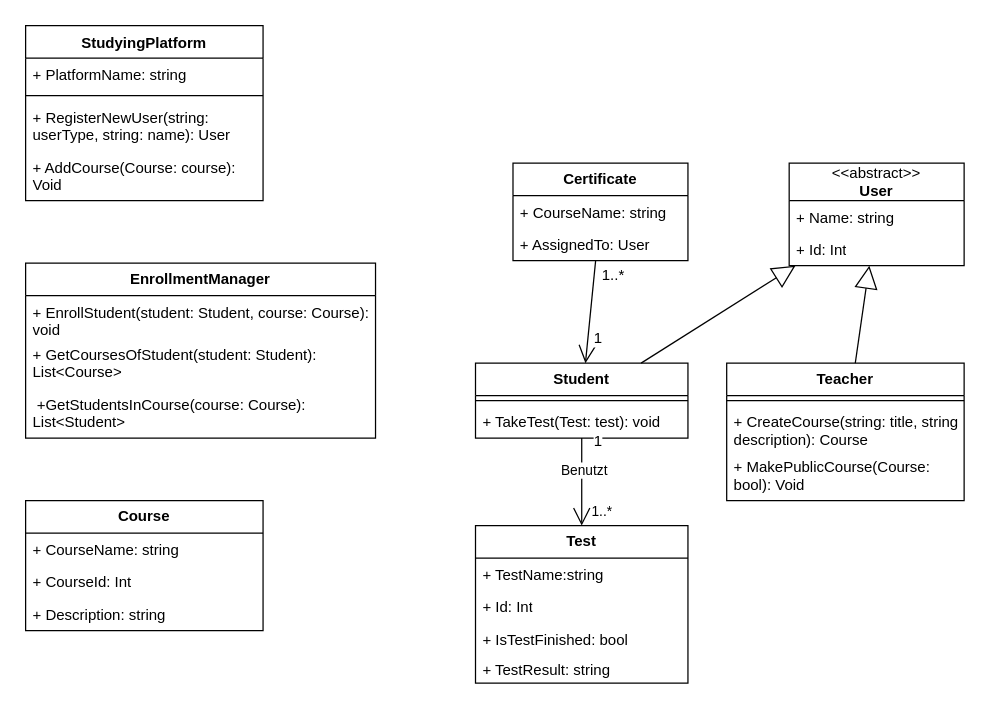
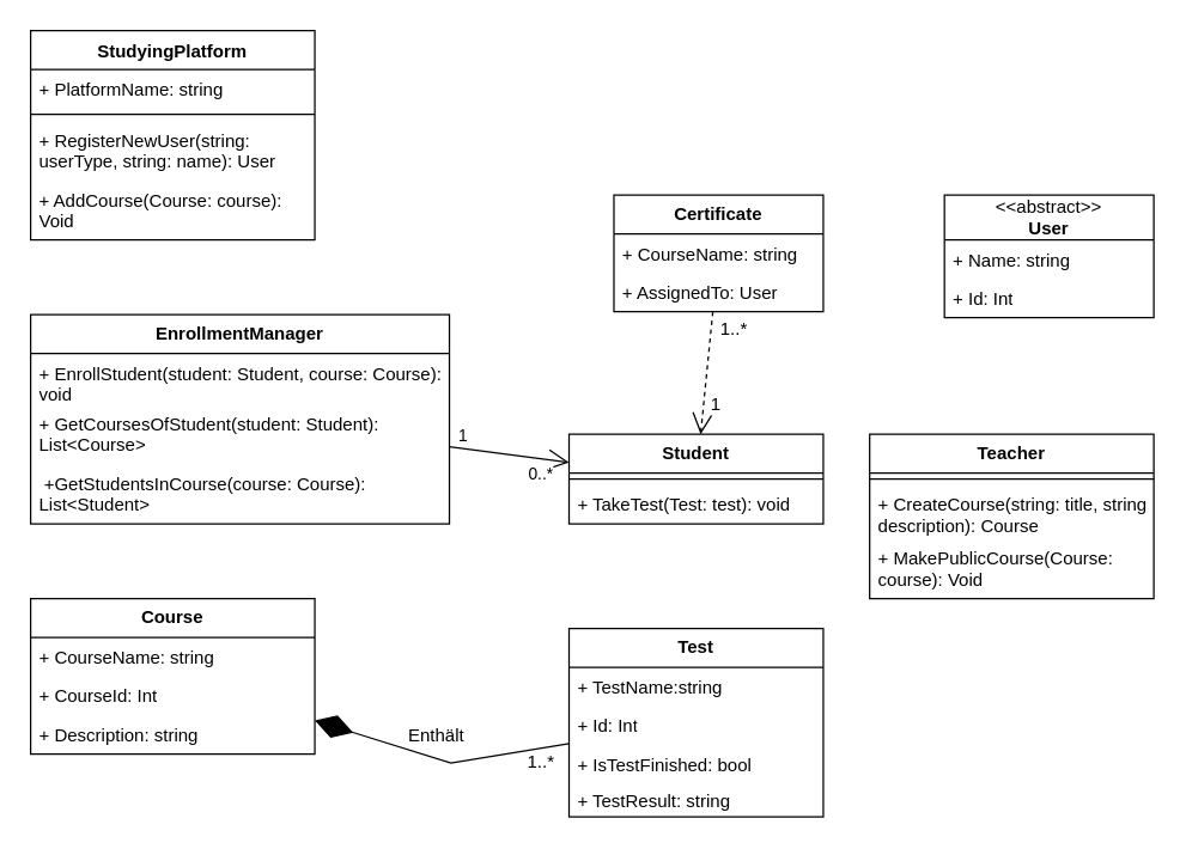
  <mxCell id="0" />
  <mxCell id="1" parent="0" />
  <mxCell id="2" value="&lt;b&gt;Course&lt;/b&gt;" style="swimlane;fontStyle=0;childLayout=stackLayout;horizontal=1;startSize=26;fillColor=none;horizontalStack=0;resizeParent=1;resizeParentMax=0;resizeLast=0;collapsible=1;marginBottom=0;whiteSpace=wrap;html=1;" parent="1" vertex="1"><mxGeometry x="20" y="400" width="190" height="104" as="geometry" /></mxCell>
  <mxCell id="3" value="+ CourseName: string" style="text;strokeColor=none;fillColor=none;align=left;verticalAlign=top;spacingLeft=4;spacingRight=4;overflow=hidden;rotatable=0;points=[[0,0.5],[1,0.5]];portConstraint=eastwest;whiteSpace=wrap;html=1;" parent="2" vertex="1"><mxGeometry y="26" width="190" height="26" as="geometry" /></mxCell>
  <mxCell id="4" value="+ CourseId: Int" style="text;strokeColor=none;fillColor=none;align=left;verticalAlign=top;spacingLeft=4;spacingRight=4;overflow=hidden;rotatable=0;points=[[0,0.5],[1,0.5]];portConstraint=eastwest;whiteSpace=wrap;html=1;" parent="2" vertex="1"><mxGeometry y="52" width="190" height="26" as="geometry" /></mxCell>
  <mxCell id="5" value="+ Description: string" style="text;strokeColor=none;fillColor=none;align=left;verticalAlign=top;spacingLeft=4;spacingRight=4;overflow=hidden;rotatable=0;points=[[0,0.5],[1,0.5]];portConstraint=eastwest;whiteSpace=wrap;html=1;" parent="2" vertex="1"><mxGeometry y="78" width="190" height="26" as="geometry" /></mxCell>
  <mxCell id="6" value="&lt;b&gt;Student&lt;/b&gt;" style="swimlane;fontStyle=0;childLayout=stackLayout;horizontal=1;startSize=26;fillColor=none;horizontalStack=0;resizeParent=1;resizeParentMax=0;resizeLast=0;collapsible=1;marginBottom=0;whiteSpace=wrap;html=1;" parent="1" vertex="1"><mxGeometry x="380" y="290" width="170" height="60" as="geometry" /></mxCell>
  <mxCell id="7" value="" style="line;strokeWidth=1;fillColor=none;align=left;verticalAlign=middle;spacingTop=-1;spacingLeft=3;spacingRight=3;rotatable=0;labelPosition=right;points=[];portConstraint=eastwest;strokeColor=inherit;" parent="6" vertex="1"><mxGeometry y="26" width="170" height="8" as="geometry" /></mxCell>
  <mxCell id="8" value="+ TakeTest(Test: test): void" style="text;strokeColor=none;fillColor=none;align=left;verticalAlign=top;spacingLeft=4;spacingRight=4;overflow=hidden;rotatable=0;points=[[0,0.5],[1,0.5]];portConstraint=eastwest;whiteSpace=wrap;html=1;" parent="6" vertex="1"><mxGeometry y="34" width="170" height="26" as="geometry" /></mxCell>
  <mxCell id="9" value="&lt;b&gt;Teacher&lt;/b&gt;" style="swimlane;fontStyle=0;childLayout=stackLayout;horizontal=1;startSize=26;fillColor=none;horizontalStack=0;resizeParent=1;resizeParentMax=0;resizeLast=0;collapsible=1;marginBottom=0;whiteSpace=wrap;html=1;" parent="1" vertex="1"><mxGeometry x="581" y="290" width="190" height="110" as="geometry" /></mxCell>
  <mxCell id="10" value="" style="line;strokeWidth=1;fillColor=none;align=left;verticalAlign=middle;spacingTop=-1;spacingLeft=3;spacingRight=3;rotatable=0;labelPosition=right;points=[];portConstraint=eastwest;strokeColor=inherit;" parent="9" vertex="1"><mxGeometry y="26" width="190" height="8" as="geometry" /></mxCell>
  <mxCell id="11" value="+ CreateCourse(string: title, string description): Course" style="text;strokeColor=none;fillColor=none;align=left;verticalAlign=top;spacingLeft=4;spacingRight=4;overflow=hidden;rotatable=0;points=[[0,0.5],[1,0.5]];portConstraint=eastwest;whiteSpace=wrap;html=1;" parent="9" vertex="1"><mxGeometry y="34" width="190" height="36" as="geometry" /></mxCell>
- <mxCell id="12" value="+ MakePublicCourse(Course: bool): Void" style="text;strokeColor=none;fillColor=none;align=left;verticalAlign=top;spacingLeft=4;spacingRight=4;overflow=hidden;rotatable=0;points=[[0,0.5],[1,0.5]];portConstraint=eastwest;whiteSpace=wrap;html=1;" parent="9" vertex="1"><mxGeometry y="70" width="190" height="40" as="geometry" /></mxCell>
+ <mxCell id="12" value="+ MakePublicCourse(Course: course): Void" style="text;strokeColor=none;fillColor=none;align=left;verticalAlign=top;spacingLeft=4;spacingRight=4;overflow=hidden;rotatable=0;points=[[0,0.5],[1,0.5]];portConstraint=eastwest;whiteSpace=wrap;html=1;" parent="9" vertex="1"><mxGeometry y="70" width="190" height="40" as="geometry" /></mxCell>
  <mxCell id="13" value="StudyingPlatform" style="swimlane;fontStyle=1;align=center;verticalAlign=top;childLayout=stackLayout;horizontal=1;startSize=26;horizontalStack=0;resizeParent=1;resizeParentMax=0;resizeLast=0;collapsible=1;marginBottom=0;whiteSpace=wrap;html=1;" parent="1" vertex="1"><mxGeometry x="20" y="20" width="190" height="140" as="geometry" /></mxCell>
  <mxCell id="14" value="&lt;span style=&quot;text-align: center;&quot;&gt;+ PlatformName&lt;/span&gt;&lt;span style=&quot;text-align: center; background-color: initial;&quot;&gt;: string&lt;/span&gt;" style="text;strokeColor=none;fillColor=none;align=left;verticalAlign=top;spacingLeft=4;spacingRight=4;overflow=hidden;rotatable=0;points=[[0,0.5],[1,0.5]];portConstraint=eastwest;whiteSpace=wrap;html=1;" parent="13" vertex="1"><mxGeometry y="26" width="190" height="26" as="geometry" /></mxCell>
  <mxCell id="15" value="" style="line;strokeWidth=1;fillColor=none;align=left;verticalAlign=middle;spacingTop=-1;spacingLeft=3;spacingRight=3;rotatable=0;labelPosition=right;points=[];portConstraint=eastwest;strokeColor=inherit;" parent="13" vertex="1"><mxGeometry y="52" width="190" height="8" as="geometry" /></mxCell>
  <mxCell id="16" value="&lt;div style=&quot;&quot;&gt;&lt;span style=&quot;background-color: initial;&quot;&gt;+ RegisterNewUser(string: userType, string: name): User&lt;/span&gt;&lt;br&gt;&lt;/div&gt;" style="text;strokeColor=none;fillColor=none;align=left;verticalAlign=top;spacingLeft=4;spacingRight=4;overflow=hidden;rotatable=0;points=[[0,0.5],[1,0.5]];portConstraint=eastwest;whiteSpace=wrap;html=1;" parent="13" vertex="1"><mxGeometry y="60" width="190" height="40" as="geometry" /></mxCell>
  <mxCell id="17" value="&lt;div style=&quot;&quot;&gt;+ AddCourse(Course: course): Void&lt;/div&gt;" style="text;strokeColor=none;fillColor=none;align=left;verticalAlign=top;spacingLeft=4;spacingRight=4;overflow=hidden;rotatable=0;points=[[0,0.5],[1,0.5]];portConstraint=eastwest;whiteSpace=wrap;html=1;" parent="13" vertex="1"><mxGeometry y="100" width="190" height="40" as="geometry" /></mxCell>
  <mxCell id="18" value="&lt;b&gt;Test&lt;/b&gt;" style="swimlane;fontStyle=0;childLayout=stackLayout;horizontal=1;startSize=26;fillColor=none;horizontalStack=0;resizeParent=1;resizeParentMax=0;resizeLast=0;collapsible=1;marginBottom=0;whiteSpace=wrap;html=1;" parent="1" vertex="1"><mxGeometry x="380" y="420" width="170" height="126" as="geometry" /></mxCell>
  <mxCell id="19" value="+ TestName:string" style="text;strokeColor=none;fillColor=none;align=left;verticalAlign=top;spacingLeft=4;spacingRight=4;overflow=hidden;rotatable=0;points=[[0,0.5],[1,0.5]];portConstraint=eastwest;whiteSpace=wrap;html=1;" parent="18" vertex="1"><mxGeometry y="26" width="170" height="26" as="geometry" /></mxCell>
  <mxCell id="20" value="+ Id: Int" style="text;strokeColor=none;fillColor=none;align=left;verticalAlign=top;spacingLeft=4;spacingRight=4;overflow=hidden;rotatable=0;points=[[0,0.5],[1,0.5]];portConstraint=eastwest;whiteSpace=wrap;html=1;" parent="18" vertex="1"><mxGeometry y="52" width="170" height="26" as="geometry" /></mxCell>
  <mxCell id="21" value="+ IsTestFinished: bool" style="text;strokeColor=none;fillColor=none;align=left;verticalAlign=top;spacingLeft=4;spacingRight=4;overflow=hidden;rotatable=0;points=[[0,0.5],[1,0.5]];portConstraint=eastwest;whiteSpace=wrap;html=1;" parent="18" vertex="1"><mxGeometry y="78" width="170" height="24" as="geometry" /></mxCell>
  <mxCell id="22" value="+ TestResult: string" style="text;strokeColor=none;fillColor=none;align=left;verticalAlign=top;spacingLeft=4;spacingRight=4;overflow=hidden;rotatable=0;points=[[0,0.5],[1,0.5]];portConstraint=eastwest;whiteSpace=wrap;html=1;" parent="18" vertex="1"><mxGeometry y="102" width="170" height="24" as="geometry" /></mxCell>
  <mxCell id="23" value="&lt;b&gt;Certificate&lt;/b&gt;" style="swimlane;fontStyle=0;childLayout=stackLayout;horizontal=1;startSize=26;fillColor=none;horizontalStack=0;resizeParent=1;resizeParentMax=0;resizeLast=0;collapsible=1;marginBottom=0;whiteSpace=wrap;html=1;" parent="1" vertex="1"><mxGeometry x="410" y="130" width="140" height="78" as="geometry" /></mxCell>
  <mxCell id="24" value="+ CourseName: string" style="text;strokeColor=none;fillColor=none;align=left;verticalAlign=top;spacingLeft=4;spacingRight=4;overflow=hidden;rotatable=0;points=[[0,0.5],[1,0.5]];portConstraint=eastwest;whiteSpace=wrap;html=1;" parent="23" vertex="1"><mxGeometry y="26" width="140" height="26" as="geometry" /></mxCell>
  <mxCell id="25" value="+ AssignedTo: User" style="text;strokeColor=none;fillColor=none;align=left;verticalAlign=top;spacingLeft=4;spacingRight=4;overflow=hidden;rotatable=0;points=[[0,0.5],[1,0.5]];portConstraint=eastwest;whiteSpace=wrap;html=1;" parent="23" vertex="1"><mxGeometry y="52" width="140" height="26" as="geometry" /></mxCell>
  <mxCell id="26" value="&amp;lt;&amp;lt;abstract&lt;span style=&quot;background-color: initial;&quot;&gt;&amp;gt;&amp;gt;&lt;/span&gt;&lt;div&gt;&lt;span style=&quot;background-color: initial;&quot;&gt;&lt;b&gt;User&lt;/b&gt;&lt;/span&gt;&lt;/div&gt;" style="swimlane;fontStyle=0;childLayout=stackLayout;horizontal=1;startSize=30;fillColor=none;horizontalStack=0;resizeParent=1;resizeParentMax=0;resizeLast=0;collapsible=1;marginBottom=0;whiteSpace=wrap;html=1;" parent="1" vertex="1"><mxGeometry x="631" y="130" width="140" height="82" as="geometry" /></mxCell>
  <mxCell id="27" value="+ Name: string" style="text;strokeColor=none;fillColor=none;align=left;verticalAlign=top;spacingLeft=4;spacingRight=4;overflow=hidden;rotatable=0;points=[[0,0.5],[1,0.5]];portConstraint=eastwest;whiteSpace=wrap;html=1;" parent="26" vertex="1"><mxGeometry y="30" width="140" height="26" as="geometry" /></mxCell>
  <mxCell id="28" value="+ Id: Int" style="text;strokeColor=none;fillColor=none;align=left;verticalAlign=top;spacingLeft=4;spacingRight=4;overflow=hidden;rotatable=0;points=[[0,0.5],[1,0.5]];portConstraint=eastwest;whiteSpace=wrap;html=1;" parent="26" vertex="1"><mxGeometry y="56" width="140" height="26" as="geometry" /></mxCell>
- <mxCell id="29" value="" style="endArrow=block;endSize=16;endFill=0;html=1;rounded=0;" parent="1" source="6" target="26" edge="1"><mxGeometry width="160" relative="1" as="geometry"><mxPoint x="364" y="860" as="sourcePoint" /><mxPoint x="390" y="800" as="targetPoint" /></mxGeometry></mxCell>
- <mxCell id="30" value="" style="endArrow=block;endSize=16;endFill=0;html=1;rounded=0;" parent="1" source="9" target="26" edge="1"><mxGeometry width="160" relative="1" as="geometry"><mxPoint x="600" y="840" as="sourcePoint" /><mxPoint x="626" y="780" as="targetPoint" /></mxGeometry></mxCell>
- <mxCell id="31" value="" style="endArrow=open;endFill=1;endSize=12;html=1;rounded=0;" parent="1" source="23" target="6" edge="1"><mxGeometry width="160" relative="1" as="geometry"><mxPoint x="260" y="710" as="sourcePoint" /><mxPoint x="420" y="710" as="targetPoint" /></mxGeometry></mxCell>
+ <mxCell id="31" value="" style="endArrow=open;endFill=1;endSize=12;html=1;rounded=0;dashed=1;" parent="1" source="23" target="6" edge="1"><mxGeometry width="160" relative="1" as="geometry"><mxPoint x="260" y="710" as="sourcePoint" /><mxPoint x="420" y="710" as="targetPoint" /></mxGeometry></mxCell>
  <mxCell id="32" value="&lt;span style=&quot;font-size: 12px;&quot;&gt;1..*&lt;/span&gt;" style="edgeLabel;html=1;align=center;verticalAlign=middle;resizable=0;points=[];" parent="31" vertex="1" connectable="0"><mxGeometry x="-0.71" y="-2" relative="1" as="geometry"><mxPoint x="17" as="offset" /></mxGeometry></mxCell>
  <mxCell id="33" value="&lt;font style=&quot;font-size: 12px;&quot;&gt;1&lt;/font&gt;" style="edgeLabel;html=1;align=center;verticalAlign=middle;resizable=0;points=[];" parent="31" vertex="1" connectable="0"><mxGeometry x="0.507" y="-1" relative="1" as="geometry"><mxPoint x="8" as="offset" /></mxGeometry></mxCell>
- <mxCell id="34" value="" style="endArrow=open;endFill=1;endSize=12;html=1;rounded=0;" parent="1" source="6" target="18" edge="1"><mxGeometry width="160" relative="1" as="geometry"><mxPoint x="331" y="600" as="sourcePoint" /><mxPoint x="400" y="460" as="targetPoint" /></mxGeometry></mxCell>
- <mxCell id="35" value="Benutzt" style="edgeLabel;html=1;align=center;verticalAlign=middle;resizable=0;points=[];" parent="34" vertex="1" connectable="0"><mxGeometry x="-0.17" y="1" relative="1" as="geometry"><mxPoint y="-4" as="offset" /></mxGeometry></mxCell>
- <mxCell id="36" value="&lt;font style=&quot;font-size: 12px;&quot;&gt;1&lt;/font&gt;" style="edgeLabel;html=1;align=center;verticalAlign=middle;resizable=0;points=[];" parent="34" vertex="1" connectable="0"><mxGeometry x="0.663" relative="1" as="geometry"><mxPoint x="12" y="-56" as="offset" /></mxGeometry></mxCell>
- <mxCell id="37" value="1..*" style="edgeLabel;html=1;align=center;verticalAlign=middle;resizable=0;points=[];" parent="34" vertex="1" connectable="0"><mxGeometry x="-0.655" relative="1" as="geometry"><mxPoint x="15" y="46" as="offset" /></mxGeometry></mxCell>
+ <mxCell id="38" value="&lt;font style=&quot;font-size: 12px;&quot;&gt;1..*&lt;/font&gt;" style="endArrow=diamondThin;endFill=1;endSize=24;html=1;rounded=0;" parent="1" source="18" target="2" edge="1"><mxGeometry x="-0.762" y="10" width="160" relative="1" as="geometry"><mxPoint x="321.111" y="580" as="sourcePoint" /><mxPoint x="237.16" y="480" as="targetPoint" /><Array as="points"><mxPoint x="301" y="510" /></Array><mxPoint as="offset" /></mxGeometry></mxCell>
+ <mxCell id="39" value="&lt;font style=&quot;font-size: 12px;&quot;&gt;Enthält&lt;/font&gt;" style="edgeLabel;html=1;align=center;verticalAlign=middle;resizable=0;points=[];" parent="38" vertex="1" connectable="0"><mxGeometry x="0.213" y="-4" relative="1" as="geometry"><mxPoint x="13" y="-7" as="offset" /></mxGeometry></mxCell>
  <mxCell id="40" value="&lt;b&gt;EnrollmentManager&lt;/b&gt;" style="swimlane;fontStyle=0;childLayout=stackLayout;horizontal=1;startSize=26;fillColor=none;horizontalStack=0;resizeParent=1;resizeParentMax=0;resizeLast=0;collapsible=1;marginBottom=0;whiteSpace=wrap;html=1;" parent="1" vertex="1"><mxGeometry x="20" y="210" width="280" height="140" as="geometry"><mxRectangle x="130" y="240" width="100" height="30" as="alternateBounds" /></mxGeometry></mxCell>
  <mxCell id="41" value="+ EnrollStudent(student: Student, course: Course): void" style="text;strokeColor=none;fillColor=none;align=left;verticalAlign=top;spacingLeft=4;spacingRight=4;overflow=hidden;rotatable=0;points=[[0,0.5],[1,0.5]];portConstraint=eastwest;whiteSpace=wrap;html=1;" parent="40" vertex="1"><mxGeometry y="26" width="280" height="34" as="geometry" /></mxCell>
  <mxCell id="42" value="+ GetCoursesOfStudent(student: Student): List&amp;lt;Course&amp;gt;" style="text;strokeColor=none;fillColor=none;align=left;verticalAlign=top;spacingLeft=4;spacingRight=4;overflow=hidden;rotatable=0;points=[[0,0.5],[1,0.5]];portConstraint=eastwest;whiteSpace=wrap;html=1;" parent="40" vertex="1"><mxGeometry y="60" width="280" height="40" as="geometry" /></mxCell>
  <mxCell id="43" value="&lt;div&gt;&amp;nbsp;+GetStudentsInCourse(course: Course): List&amp;lt;Student&amp;gt;&lt;/div&gt;" style="text;strokeColor=none;fillColor=none;align=left;verticalAlign=top;spacingLeft=4;spacingRight=4;overflow=hidden;rotatable=0;points=[[0,0.5],[1,0.5]];portConstraint=eastwest;whiteSpace=wrap;html=1;" parent="40" vertex="1"><mxGeometry y="100" width="280" height="40" as="geometry" /></mxCell>
+ <mxCell id="44" value="" style="endArrow=open;endFill=1;endSize=12;html=1;rounded=0;" parent="1" source="40" target="6" edge="1"><mxGeometry width="160" relative="1" as="geometry"><mxPoint x="330" y="310" as="sourcePoint" /><mxPoint x="490" y="310" as="targetPoint" /></mxGeometry></mxCell>
+ <mxCell id="45" value="1" style="edgeLabel;html=1;align=center;verticalAlign=middle;resizable=0;points=[];" parent="44" vertex="1" connectable="0"><mxGeometry x="-0.801" y="1" relative="1" as="geometry"><mxPoint y="-8" as="offset" /></mxGeometry></mxCell>
+ <mxCell id="46" value="0..*" style="edgeLabel;html=1;align=center;verticalAlign=middle;resizable=0;points=[];" parent="44" vertex="1" connectable="0"><mxGeometry x="0.745" y="-2" relative="1" as="geometry"><mxPoint x="-9" y="7" as="offset" /></mxGeometry></mxCell>
